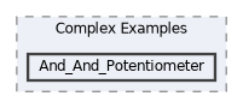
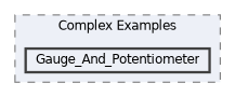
  digraph {
    compound=true
-   n1 [color=grey25 fillcolor="#edf0f7" fontname=Helvetica fontsize=10 height=0.2 label=And_And_Potentiometer shape=box style="filled,bold" width=0.4]
+   n1 [color=grey25 fillcolor="#edf0f7" fontname=Helvetica fontsize=10 height=0.2 label=Gauge_And_Potentiometer shape=box style="filled,bold" width=0.4]
    subgraph cluster_1 {
      bgcolor="#edf0f7"
      fontname=Helvetica
      fontsize=10
      label="Complex Examples"
      pencolor=grey50
      style="filled,dashed"
      n1
    }
  }
